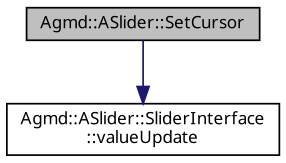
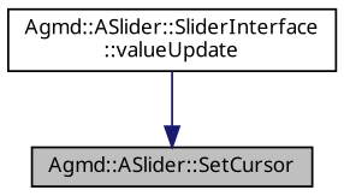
  digraph {
    rankdir=TB
    fontname="Noto Sans"
    node [color=black fontname="Noto Sans" fontsize=10 shape=record style=filled]
    n1 [fillcolor=grey75 fontcolor=black height=0.2 label="Agmd::ASlider::SetCursor" width=0.4]
    n2 [fillcolor=white height=0.2 label="Agmd::ASlider::SliderInterface\l::valueUpdate" width=0.4]
-   n1 -> n2 [color=midnightblue fontname="Noto Sans" fontsize=10 labelfontname=Helvetica labelfontsize=10 style=solid]
+   n2 -> n1 [color=midnightblue fontname="Noto Sans" fontsize=10 labelfontname=Helvetica labelfontsize=10 style=solid]
  }
